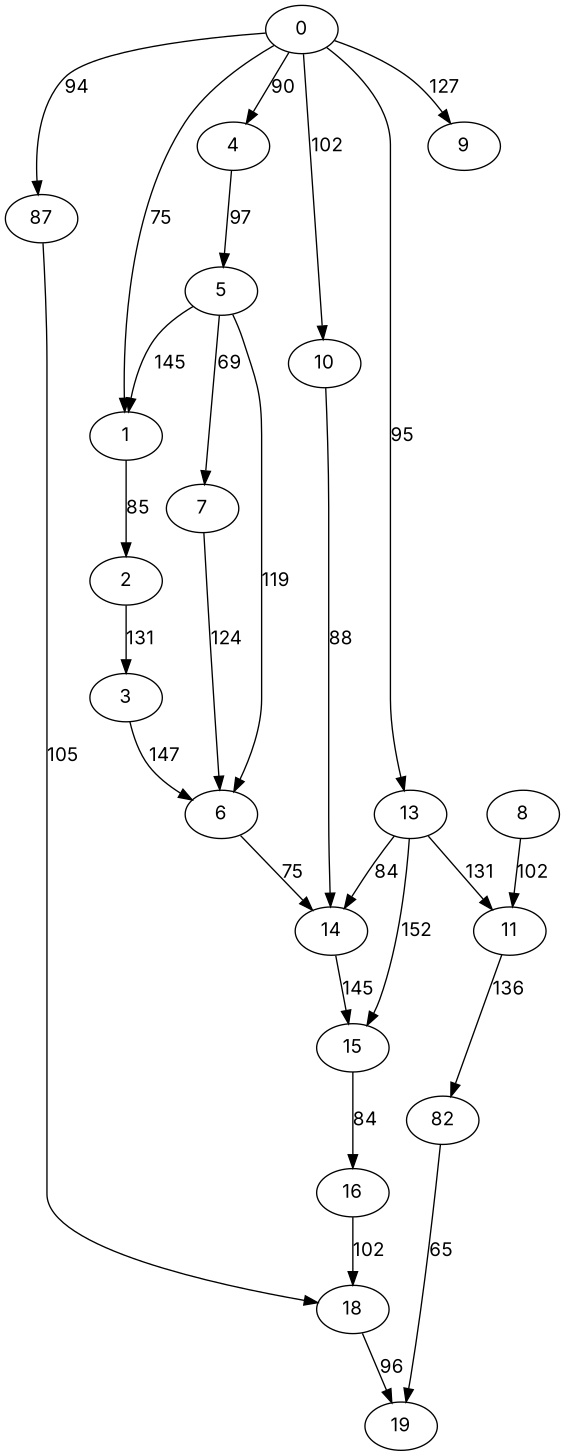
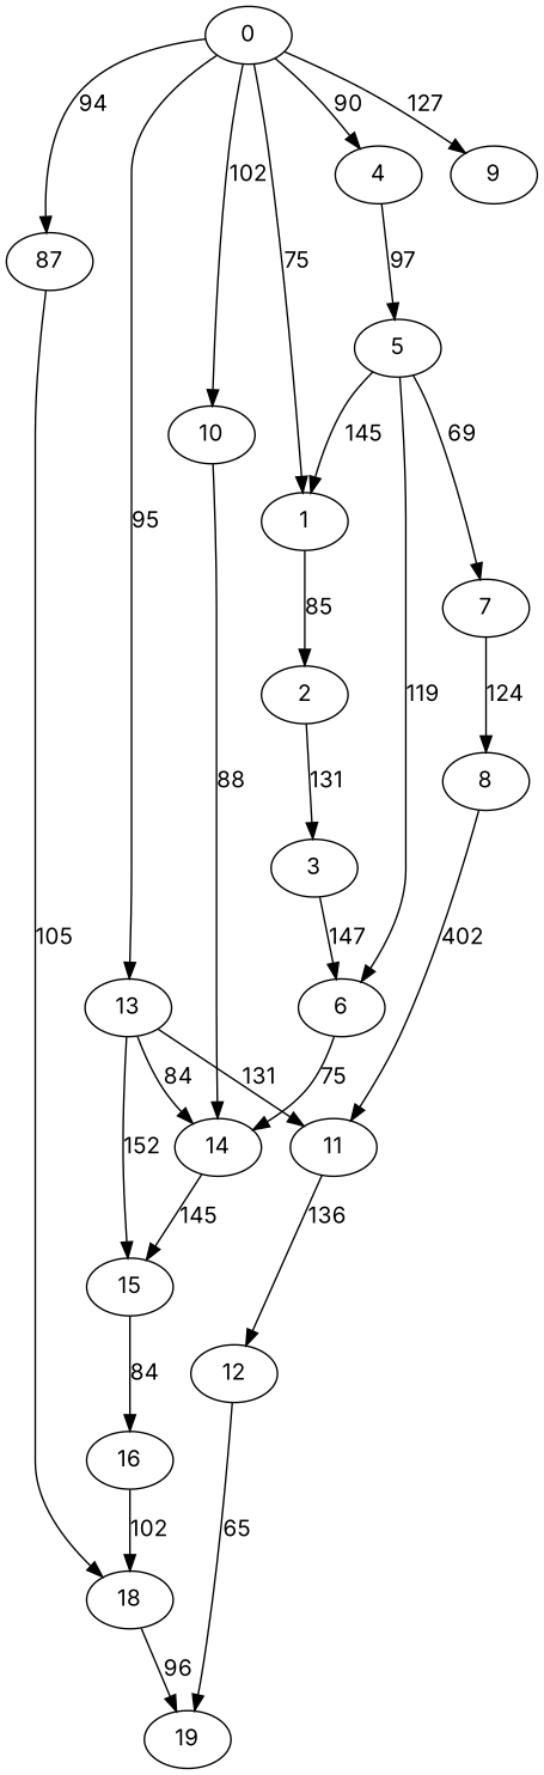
  digraph {
    fontname=Inter
    node [fontname=Inter]
    edge [fontname=Inter]
    0
    1
    4
    9
    10
    13
    n7 [label=87]
    2
    5
    14
    15
    11
    18
    3
    6
    7
    16
-   12 [label=82]
+   12
    19
    8
    0 -> 1 [label=75]
    0 -> 4 [label=90]
    0 -> 9 [label=127]
    0 -> 10 [label=102]
    0 -> 13 [label=95]
    0 -> n7 [label=94]
    1 -> 2 [label=85]
    4 -> 5 [label=97]
    10 -> 14 [label=88]
    13 -> 14 [label=84]
    13 -> 15 [label=152]
    13 -> 11 [label=131]
    n7 -> 18 [label=105]
    2 -> 3 [label=131]
    5 -> 1 [label=145]
    5 -> 6 [label=119]
    5 -> 7 [label=69]
    14 -> 15 [label=145]
    15 -> 16 [label=84]
    11 -> 12 [label=136]
    18 -> 19 [label=96]
    3 -> 6 [label=147]
    6 -> 14 [label=75]
-   7 -> 6 [label=124]
+   7 -> 8 [label=124]
    16 -> 18 [label=102]
    12 -> 19 [label=65]
-   8 -> 11 [label=102]
+   8 -> 11 [label=402]
  }
